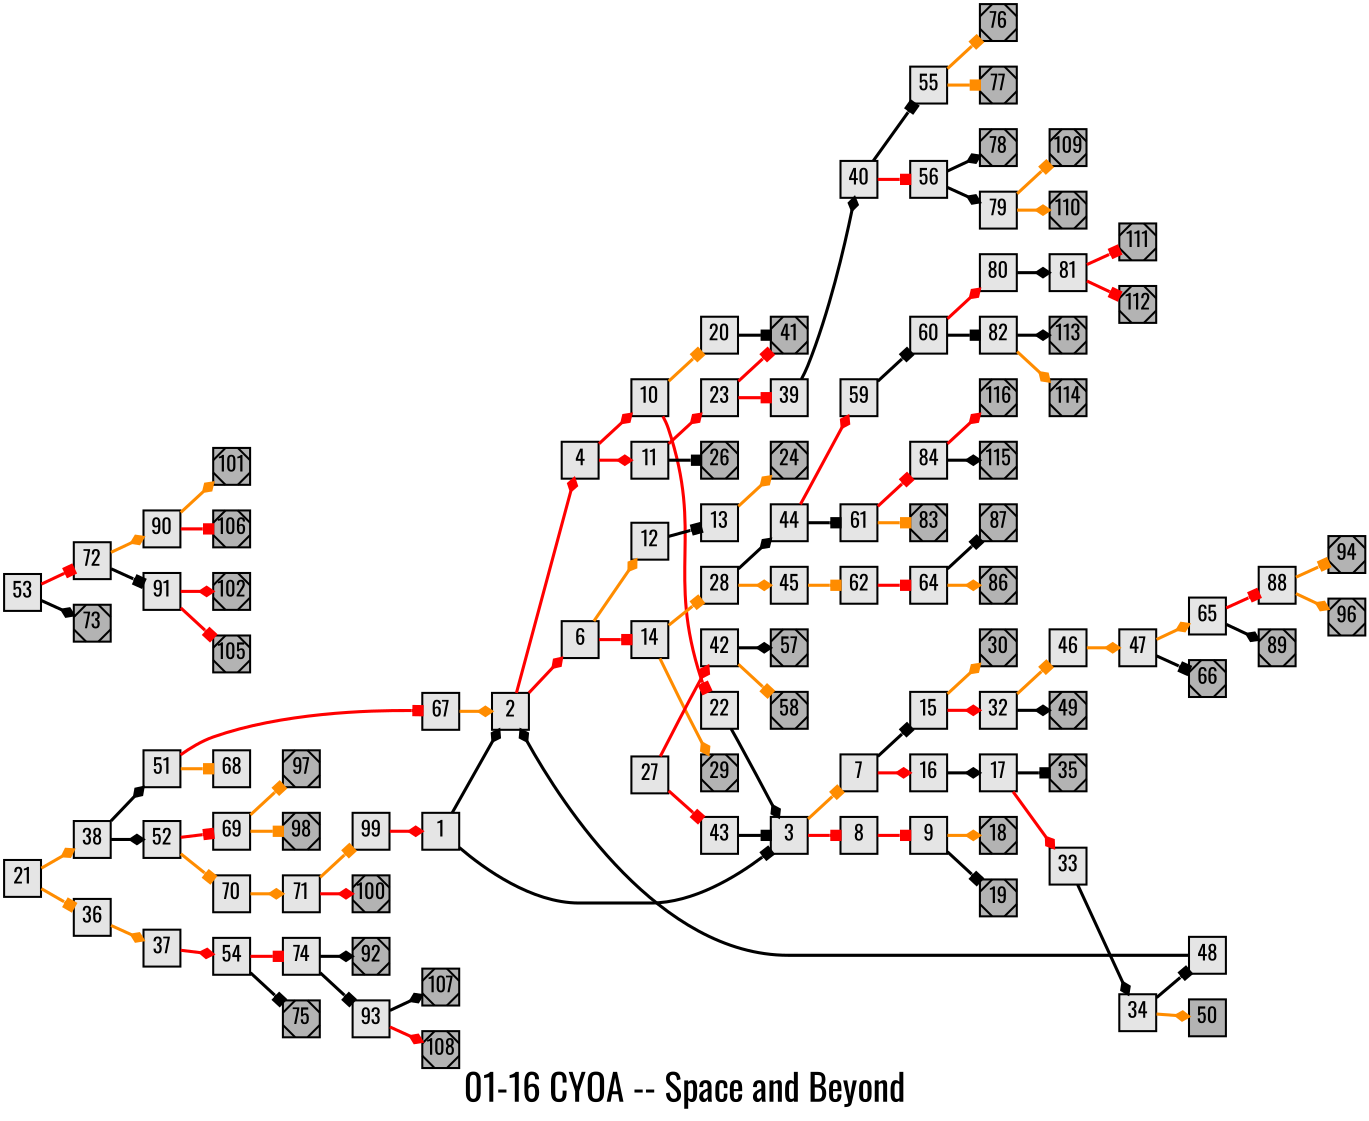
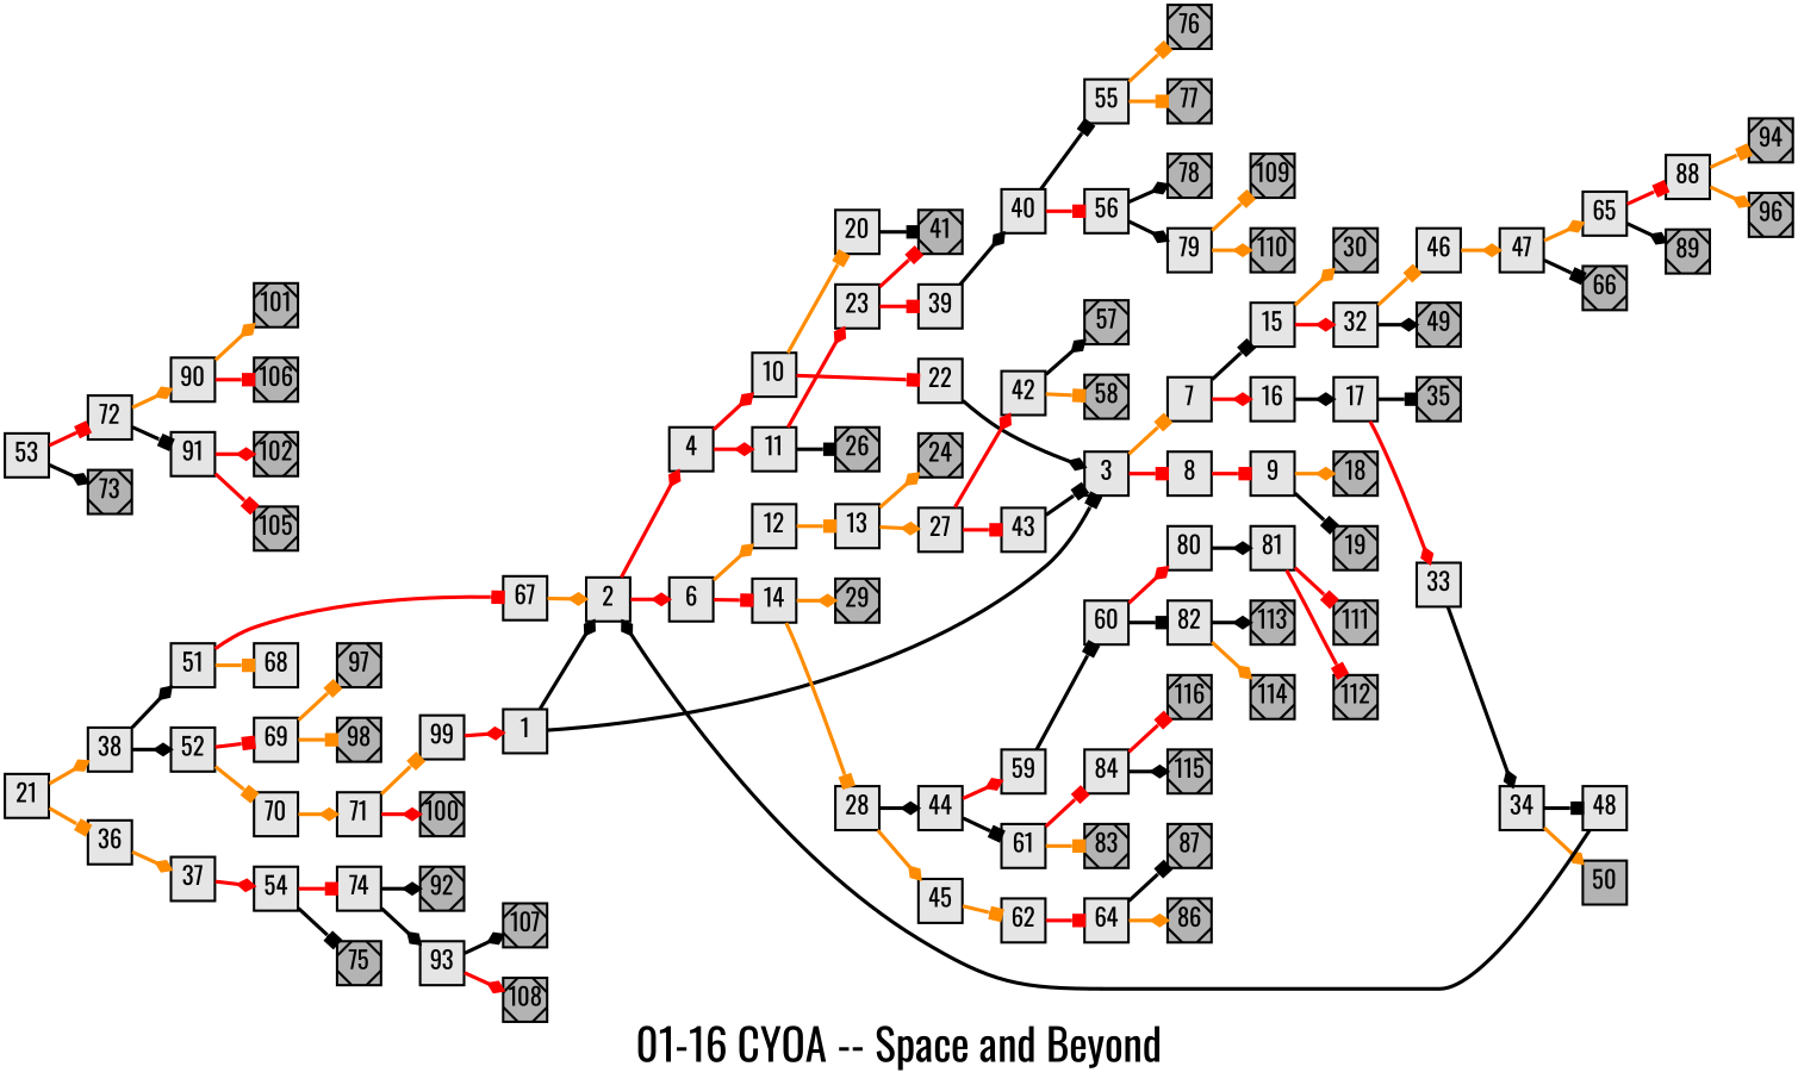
  digraph {
    fontname=Oswald
    fontsize=36
    label="01-16 CYOA -- Space and Beyond"
    nodesep=0.35
    ordering=out
    rankdir=LR
    ranksep=0.45
    node [fillcolor=grey90 fixedsize=true fontname=Oswald fontsize=20 labelfloat=true margin="0,0" penwidth=2 regular=true shape=rect style=filled]
    edge [arrowhead=diamond color=black fontname=Oswald fontsize=12 labelfloat=true penwidth=3]
    1
    2
    3
    4
    6
    7
    8
    10
    11
    12
    14
    15
    16
    9
    20
    22
    23
    26 [fillcolor=grey70 shape=Msquare]
    13
    28
    29 [fillcolor=grey70 shape=Msquare]
    30 [fillcolor=grey70 shape=Msquare]
    32
    17
    18 [fillcolor=grey70 shape=Msquare]
    19 [fillcolor=grey70 shape=Msquare]
    41 [fillcolor=grey70 shape=Msquare]
    39
    27
    24 [fillcolor=grey70 shape=Msquare]
    44
    45
    46
    49 [fillcolor=grey70 shape=Msquare]
    33
    35 [fillcolor=grey70 shape=Msquare]
    21
    38
    36
    40
    42
    43
    57 [fillcolor=grey70 shape=Msquare]
    58 [fillcolor=grey70 shape=Msquare]
    59
    61
    62
    47
    34
    48
    50 [fillcolor=grey70 shape=box]
    51
    52
    37
    67
    68
    69
    70
    54
    55
    56
    60
    84
    83 [fillcolor=grey70 shape=Msquare]
    64
    65
    66 [fillcolor=grey70 shape=Msquare]
    53
    72
    73 [fillcolor=grey70 shape=Msquare]
    74
    75 [fillcolor=grey70 shape=Msquare]
    90
    91
    92 [fillcolor=grey70 shape=Msquare]
    93
    97 [fillcolor=grey70 shape=Msquare]
    98 [fillcolor=grey70 shape=Msquare]
    71
    76 [fillcolor=grey70 shape=Msquare]
    77 [fillcolor=grey70 shape=Msquare]
    78 [fillcolor=grey70 shape=Msquare]
    79
    109 [fillcolor=grey70 shape=Msquare]
    110 [fillcolor=grey70 shape=Msquare]
    80
    82
    116 [fillcolor=grey70 shape=Msquare]
    115 [fillcolor=grey70 shape=Msquare]
    87 [fillcolor=grey70 shape=Msquare]
    86 [fillcolor=grey70 shape=Msquare]
    88
    89 [fillcolor=grey70 shape=Msquare]
    94 [fillcolor=grey70 shape=Msquare]
    96 [fillcolor=grey70 shape=Msquare]
    99
    100 [fillcolor=grey70 shape=Msquare]
    101 [fillcolor=grey70 shape=Msquare]
    106 [fillcolor=grey70 shape=Msquare]
    102 [fillcolor=grey70 shape=Msquare]
    105 [fillcolor=grey70 shape=Msquare]
    107 [fillcolor=grey70 shape=Msquare]
    108 [fillcolor=grey70 shape=Msquare]
    81
    113 [fillcolor=grey70 shape=Msquare]
    114 [fillcolor=grey70 shape=Msquare]
    111 [fillcolor=grey70 shape=Msquare]
    112 [fillcolor=grey70 shape=Msquare]
    1 -> 2
    1 -> 3 [arrowhead=box]
    2 -> 4 [color=red]
    2 -> 6 [color=red]
    3 -> 7 [arrowhead=box color=darkorange]
    3 -> 8 [arrowhead=box color=red]
    4 -> 10 [color=red]
    4 -> 11 [color=red]
    6 -> 12 [color=darkorange]
    6 -> 14 [arrowhead=box color=red]
    7 -> 15 [arrowhead=box]
    7 -> 16 [color=red]
    8 -> 9 [arrowhead=box color=red]
    10 -> 20 [arrowhead=box color=darkorange]
    10 -> 22 [arrowhead=box color=red]
    11 -> 23 [color=red]
    11 -> 26 [arrowhead=box]
-   12 -> 13 [arrowhead=box]
+   12 -> 13 [arrowhead=box color=darkorange]
    14 -> 28 [arrowhead=box color=darkorange]
    14 -> 29 [color=darkorange]
    15 -> 30 [color=darkorange]
    15 -> 32 [color=red]
    16 -> 17
    9 -> 18 [color=darkorange]
    9 -> 19 [arrowhead=box]
    20 -> 41 [arrowhead=box]
    22 -> 3
    23 -> 41 [arrowhead=box color=red]
    23 -> 39 [arrowhead=box color=red]
+   13 -> 27 [color=darkorange]
    13 -> 24 [color=darkorange]
    28 -> 44
    28 -> 45 [color=darkorange]
    32 -> 46 [arrowhead=box color=darkorange]
    32 -> 49
    17 -> 33 [color=red]
    17 -> 35 [arrowhead=box]
    39 -> 40
    27 -> 42 [color=red]
    27 -> 43 [arrowhead=box color=red]
    44 -> 59 [color=red]
    44 -> 61 [arrowhead=box]
    45 -> 62 [arrowhead=box color=darkorange]
    46 -> 47 [color=darkorange]
    33 -> 34
    21 -> 38 [color=darkorange]
    21 -> 36 [arrowhead=box color=darkorange]
    38 -> 51
    38 -> 52
    36 -> 37 [color=darkorange]
    40 -> 55 [arrowhead=box]
    40 -> 56 [arrowhead=box color=red]
    42 -> 57
    42 -> 58 [arrowhead=box color=darkorange]
    43 -> 3 [arrowhead=box]
    59 -> 60 [arrowhead=box]
    61 -> 84 [arrowhead=box color=red]
    61 -> 83 [arrowhead=box color=darkorange]
    62 -> 64 [arrowhead=box color=red]
    47 -> 65 [color=darkorange]
    47 -> 66 [arrowhead=box]
    34 -> 48 [arrowhead=box]
    34 -> 50 [color=darkorange]
    48 -> 2
    51 -> 67 [arrowhead=box color=red]
    51 -> 68 [arrowhead=box color=darkorange]
    52 -> 69 [arrowhead=box color=red]
    52 -> 70 [arrowhead=box color=darkorange]
    37 -> 54 [color=red]
    67 -> 2 [color=darkorange]
    69 -> 97 [arrowhead=box color=darkorange]
    69 -> 98 [arrowhead=box color=darkorange]
    70 -> 71 [color=darkorange]
    54 -> 74 [arrowhead=box color=red]
    54 -> 75 [arrowhead=box]
    55 -> 76 [arrowhead=box color=darkorange]
    55 -> 77 [arrowhead=box color=darkorange]
    56 -> 78
    56 -> 79
    60 -> 80 [color=red]
    60 -> 82 [arrowhead=box]
-   84 -> 116 [color=red]
+   84 -> 116 [arrowhead=box color=red]
    84 -> 115
    64 -> 87 [arrowhead=box]
    64 -> 86 [color=darkorange]
    65 -> 88 [arrowhead=box color=red]
    65 -> 89
    53 -> 72 [arrowhead=box color=red]
    53 -> 73
    72 -> 90 [color=darkorange]
    72 -> 91 [arrowhead=box]
    74 -> 92
-   74 -> 93 [arrowhead=box]
+   74 -> 93
    90 -> 101 [color=darkorange]
    90 -> 106 [arrowhead=box color=red]
    91 -> 102 [color=red]
    91 -> 105 [arrowhead=box color=red]
    93 -> 107
    93 -> 108 [color=red]
    71 -> 99 [arrowhead=box color=darkorange]
    71 -> 100 [color=red]
    79 -> 109 [arrowhead=box color=darkorange]
    79 -> 110 [color=darkorange]
    80 -> 81
    82 -> 113
    82 -> 114 [color=darkorange]
    88 -> 94 [arrowhead=box color=darkorange]
    88 -> 96 [color=darkorange]
    99 -> 1 [color=red]
    81 -> 111 [arrowhead=box color=red]
    81 -> 112 [arrowhead=box color=red]
  }
